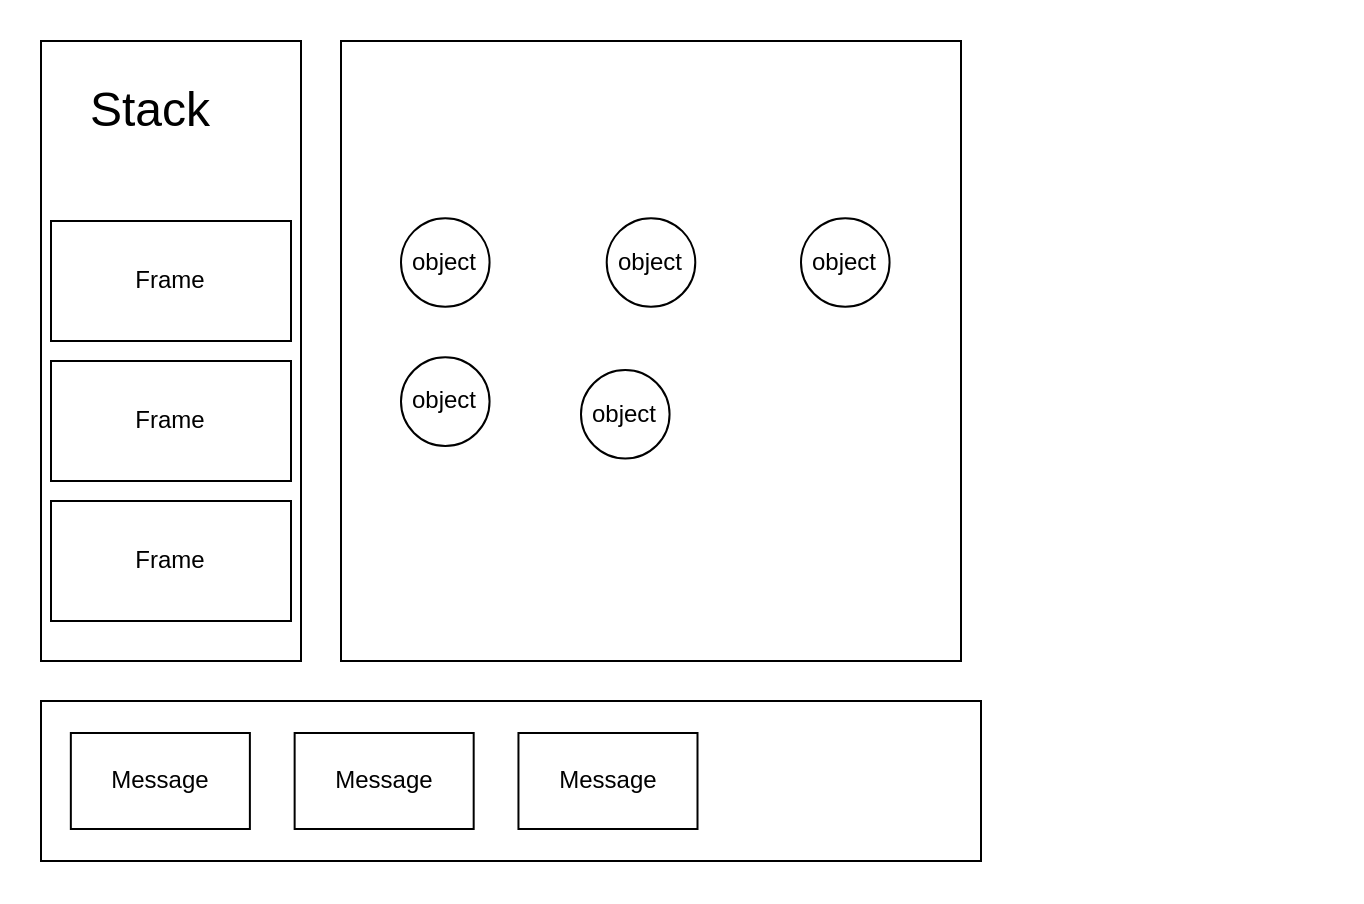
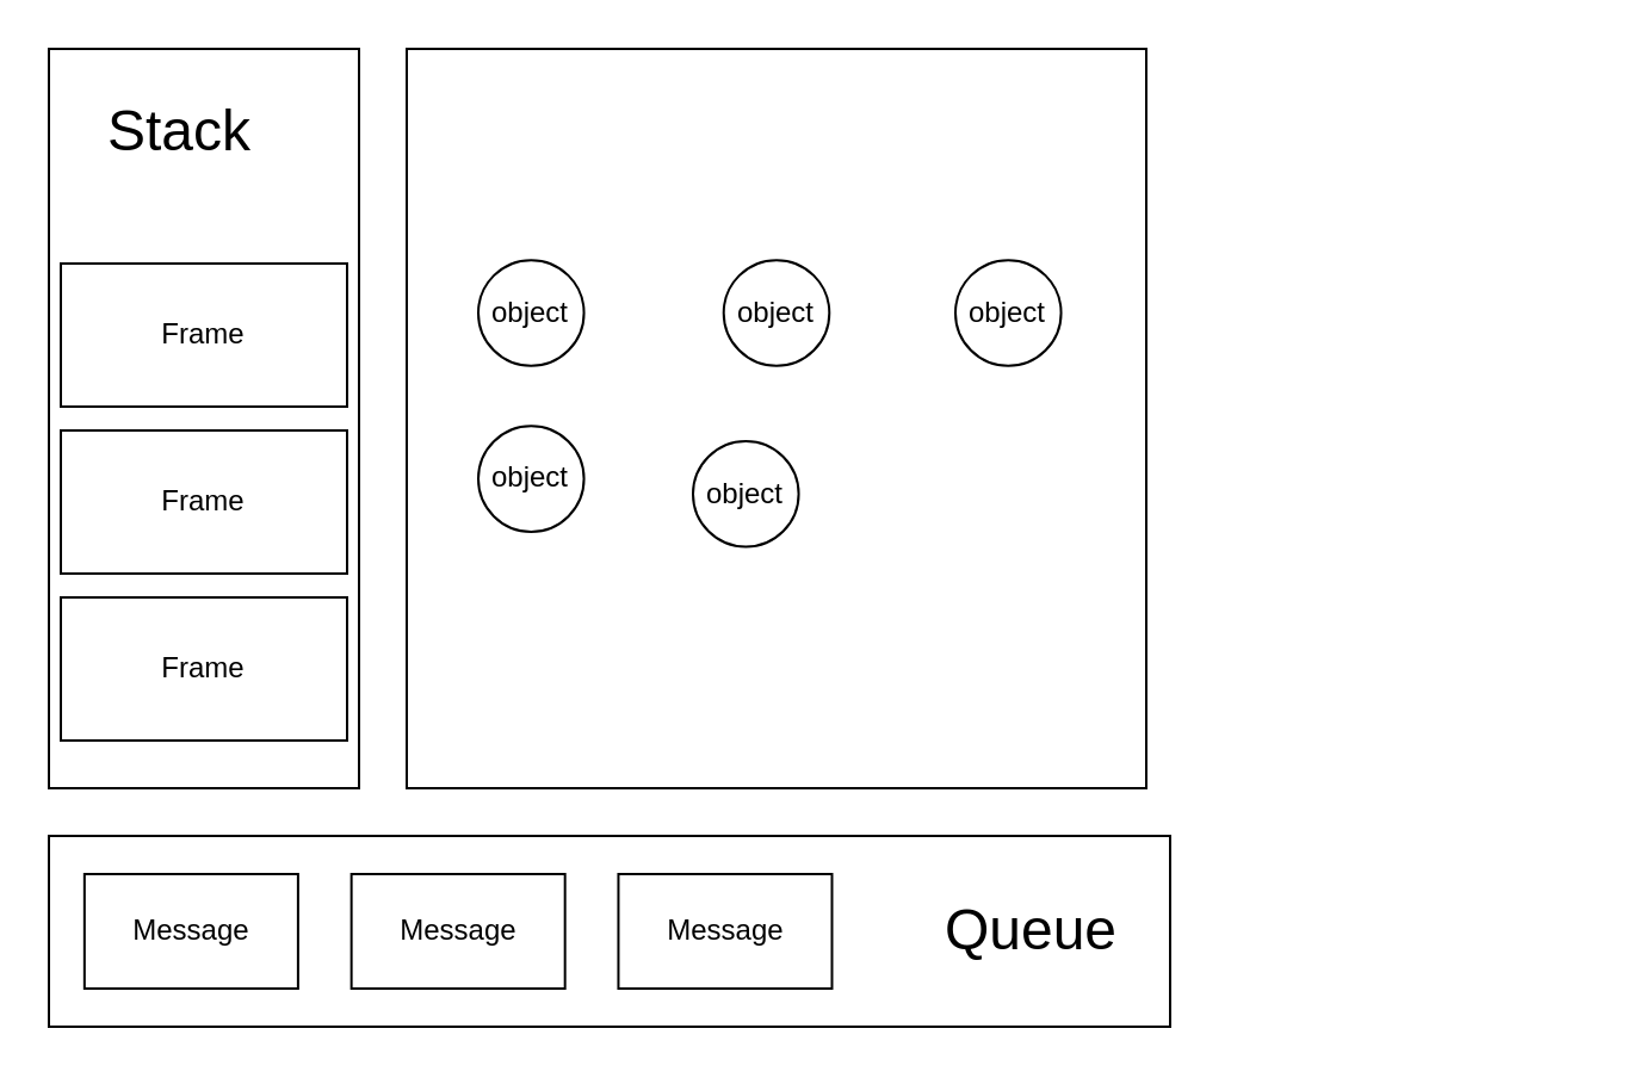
  <mxCell id="0" />
  <mxCell id="1" parent="0" />
  <mxCell id="2" value="" style="rounded=0;whiteSpace=wrap;html=1;" parent="1" vertex="1"><mxGeometry x="20" y="20" width="130" height="310" as="geometry" /></mxCell>
  <mxCell id="3" value="Frame" style="rounded=0;whiteSpace=wrap;html=1;" parent="1" vertex="1"><mxGeometry x="25" y="110" width="120" height="60" as="geometry" /></mxCell>
  <mxCell id="4" value="&lt;span&gt;Frame&lt;/span&gt;" style="rounded=0;whiteSpace=wrap;html=1;" parent="1" vertex="1"><mxGeometry x="25" y="180" width="120" height="60" as="geometry" /></mxCell>
  <mxCell id="5" value="&lt;span&gt;Frame&lt;/span&gt;" style="rounded=0;whiteSpace=wrap;html=1;" parent="1" vertex="1"><mxGeometry x="25" y="250" width="120" height="60" as="geometry" /></mxCell>
  <mxCell id="6" value="" style="group" parent="1" vertex="1" connectable="0"><mxGeometry x="20" y="350" width="470" height="80" as="geometry" /></mxCell>
  <mxCell id="7" value="" style="rounded=0;whiteSpace=wrap;html=1;" parent="6" vertex="1"><mxGeometry width="470.0" height="80" as="geometry" /></mxCell>
  <mxCell id="8" value="&lt;span&gt;Message&lt;/span&gt;" style="rounded=0;whiteSpace=wrap;html=1;" parent="6" vertex="1"><mxGeometry x="238.73" y="16" width="89.524" height="48" as="geometry" /></mxCell>
  <mxCell id="9" value="&lt;span&gt;Message&lt;/span&gt;" style="rounded=0;whiteSpace=wrap;html=1;" parent="6" vertex="1"><mxGeometry x="126.825" y="16" width="89.524" height="48" as="geometry" /></mxCell>
  <mxCell id="10" value="Message" style="rounded=0;whiteSpace=wrap;html=1;" parent="6" vertex="1"><mxGeometry x="14.921" y="16" width="89.524" height="48" as="geometry" /></mxCell>
  <mxCell id="11" style="edgeStyle=orthogonalEdgeStyle;rounded=0;orthogonalLoop=1;jettySize=auto;html=1;exitX=0.5;exitY=1;exitDx=0;exitDy=0;" parent="6" source="7" target="7" edge="1"><mxGeometry relative="1" as="geometry" /></mxCell>
+ <mxCell id="12" value="&lt;span style=&quot;font-size: 24px&quot;&gt;Queue&lt;/span&gt;" style="text;html=1;strokeColor=none;fillColor=none;align=center;verticalAlign=middle;whiteSpace=wrap;rounded=0;" parent="6" vertex="1"><mxGeometry x="376" y="20" width="72.308" height="40" as="geometry" /></mxCell>
  <mxCell id="13" value="" style="group" parent="1" vertex="1" connectable="0"><mxGeometry x="170" y="20" width="490" height="310" as="geometry" /></mxCell>
  <mxCell id="14" value="" style="whiteSpace=wrap;html=1;aspect=fixed;" parent="13" vertex="1"><mxGeometry width="310" height="310" as="geometry" /></mxCell>
  <mxCell id="15" value="object" style="ellipse;whiteSpace=wrap;html=1;aspect=fixed;" parent="13" vertex="1"><mxGeometry x="30" y="88.571" width="44.286" height="44.286" as="geometry" /></mxCell>
  <mxCell id="16" value="object" style="ellipse;whiteSpace=wrap;html=1;aspect=fixed;" parent="13" vertex="1"><mxGeometry x="120" y="164.49" width="44.286" height="44.286" as="geometry" /></mxCell>
  <mxCell id="17" value="object" style="ellipse;whiteSpace=wrap;html=1;aspect=fixed;" parent="13" vertex="1"><mxGeometry x="132.86" y="88.571" width="44.286" height="44.286" as="geometry" /></mxCell>
  <mxCell id="18" value="object" style="ellipse;whiteSpace=wrap;html=1;aspect=fixed;" parent="13" vertex="1"><mxGeometry x="30" y="158.163" width="44.286" height="44.286" as="geometry" /></mxCell>
  <mxCell id="19" value="object" style="ellipse;whiteSpace=wrap;html=1;aspect=fixed;" parent="13" vertex="1"><mxGeometry x="230" y="88.571" width="44.286" height="44.286" as="geometry" /></mxCell>
  <mxCell id="20" value="&lt;span style=&quot;font-size: 24px&quot;&gt;Stack&lt;/span&gt;" style="text;html=1;strokeColor=none;fillColor=none;align=center;verticalAlign=middle;whiteSpace=wrap;rounded=0;" parent="1" vertex="1"><mxGeometry x="25" y="30" width="100" height="50" as="geometry" /></mxCell>
